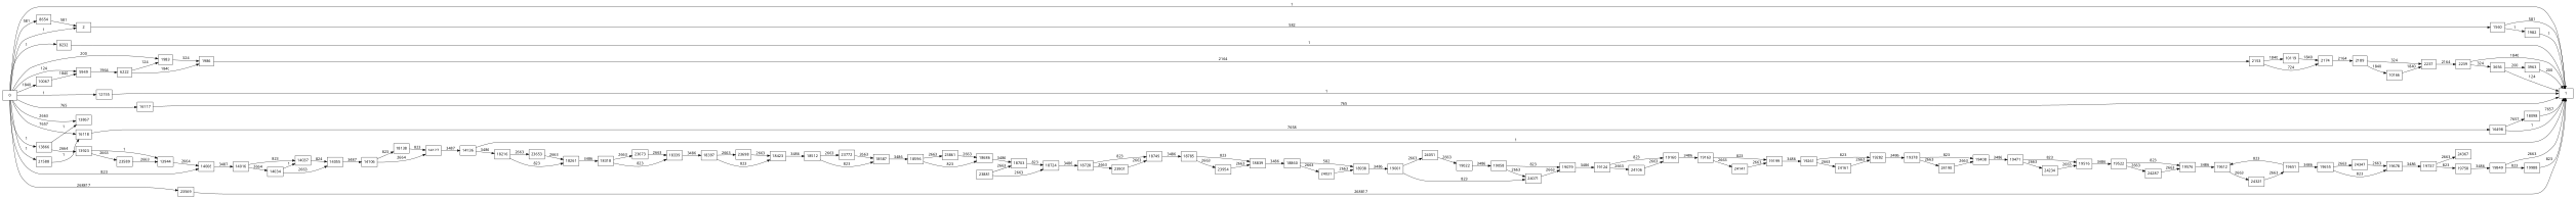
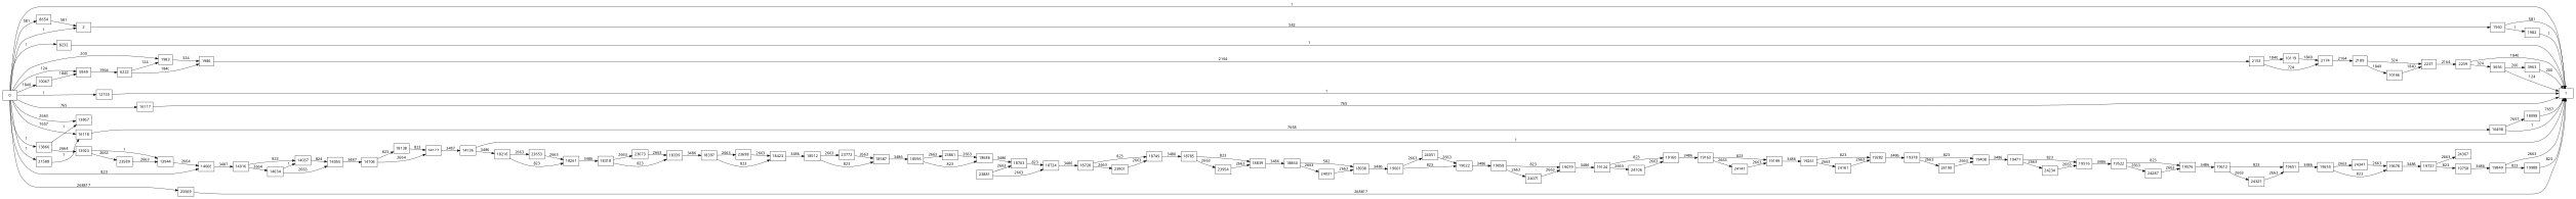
  digraph {
    fontname="Noto Sans"
    rankdir=LR
    node [fontname="Noto Sans" shape=rectangle]
    edge [fontname="Noto Sans"]
    2
    1560
    1
    1982
    1983
    1986
    2153
    2174
    10119
    2189
    2237
    10166
    2239
    3656
    3963
    5949
    6222
    8232
    8654
    10067
    12155
    13866
    13867
    13923
    13944
    23589
    14006
    14016
    14034
    14037
    14055
    14106
    14127
    18138
    14136
    18216
    18261
    23653
    18318
    16117
    16118
    16498
    18098
    18339
    23673
    18397
    18423
    23698
    18512
    18587
    23772
    18596
    18686
    23861
    18703
    18724
    18728
    23881
    18749
    23901
    18785
    18839
    23954
    18860
    18938
    24031
    19001
    19022
    24051
    19058
    19079
    24071
    19124
    19160
    24106
    19163
    19199
    24141
    19261
    19282
    24161
    19378
    19408
    24190
    19471
    19516
    24234
    19522
    19576
    24287
    19612
    19651
    24325
    19655
    19678
    24347
    19737
    19758
    24367
    19849
    19988
    21588
    23569
    0
    2 -> 1560 [label=582]
    1560 -> 1 [label=581]
    1560 -> 1982 [label=1]
    1982 -> 1 [label=1]
    1983 -> 1986 [label=324]
    1986 -> 2153 [label=2164]
    2153 -> 2174 [label=724]
    2153 -> 10119 [label=1840]
    2174 -> 2189 [label=2164]
    10119 -> 2174 [label=1840]
    2189 -> 2237 [label=324]
    2189 -> 10166 [label=1840]
    2237 -> 2239 [label=2164]
    10166 -> 2237 [label=1840]
    2239 -> 1 [label=1840]
    2239 -> 3656 [label=324]
    3656 -> 1 [label=124]
    3656 -> 3963 [label=200]
    3963 -> 1 [label=200]
    5949 -> 6222 [label=1964]
    6222 -> 1983 [label=124]
    6222 -> 1986 [label=1840]
    8232 -> 1 [label=1]
    8654 -> 2 [label=581]
    10067 -> 5949 [label=1840]
    12155 -> 1 [label=1]
    13866 -> 13867 [label=1]
    13866 -> 13923 [label=2664]
    13923 -> 13944 [label=1]
    13923 -> 23589 [label=2663]
    13944 -> 14006 [label=2664]
    23589 -> 13944 [label=2663]
    14006 -> 14016 [label=3487]
    14016 -> 14034 [label=2664]
    14016 -> 14037 [label=823]
    14034 -> 14037 [label=1]
    14034 -> 14055 [label=2663]
    14037 -> 14055 [label=824]
    14055 -> 14106 [label=3487]
    14106 -> 14127 [label=2664]
    14106 -> 18138 [label=823]
    14127 -> 14136 [label=3487]
    18138 -> 14127 [label=823]
    14136 -> 1 [label=1]
    14136 -> 18216 [label=3486]
    18216 -> 18261 [label=823]
    18216 -> 23653 [label=2663]
    18261 -> 18318 [label=3486]
    23653 -> 18261 [label=2663]
    18318 -> 18339 [label=823]
    18318 -> 23673 [label=2663]
    16117 -> 1 [label=765]
    16118 -> 16498 [label=7658]
    16498 -> 1 [label=1]
    16498 -> 18098 [label=7657]
    18098 -> 1 [label=7657]
    18339 -> 18397 [label=3486]
    23673 -> 18339 [label=2663]
    18397 -> 18423 [label=823]
    18397 -> 23698 [label=2663]
    18423 -> 18512 [label=3486]
    23698 -> 18423 [label=2663]
    18512 -> 18587 [label=823]
    18512 -> 23772 [label=2663]
    18587 -> 18596 [label=3486]
    23772 -> 18587 [label=2663]
    18596 -> 18686 [label=823]
    18596 -> 23861 [label=2663]
    18686 -> 18703 [label=3486]
    23861 -> 18686 [label=2663]
    18703 -> 18724 [label=823]
    18724 -> 18728 [label=3486]
    18728 -> 18749 [label=823]
    18728 -> 23901 [label=2663]
    23881 -> 18703 [label=2663]
    23881 -> 18724 [label=2663]
    18749 -> 18785 [label=3486]
    23901 -> 18749 [label=2663]
    18785 -> 18839 [label=823]
    18785 -> 23954 [label=2663]
    18839 -> 18860 [label=3486]
    23954 -> 18839 [label=2663]
    18860 -> 18938 [label=582]
    18860 -> 24031 [label=2663]
    18938 -> 19001 [label=3486]
    24031 -> 18938 [label=2663]
-   19001 -> 24071 [label=823]
+   19001 -> 19022 [label=823]
    19001 -> 24051 [label=2663]
    19022 -> 19058 [label=3486]
    24051 -> 19022 [label=2663]
    19058 -> 19079 [label=823]
    19058 -> 24071 [label=2663]
    19079 -> 19124 [label=3486]
    24071 -> 19079 [label=2663]
    19124 -> 19160 [label=823]
    19124 -> 24106 [label=2663]
    19160 -> 19163 [label=3486]
    24106 -> 19160 [label=2663]
    19163 -> 19199 [label=823]
    19163 -> 24141 [label=2663]
    19199 -> 19261 [label=3486]
    24141 -> 19199 [label=2663]
    19261 -> 19282 [label=823]
    19261 -> 24161 [label=2663]
    19282 -> 19378 [label=3486]
    24161 -> 19282 [label=2663]
    19378 -> 19408 [label=823]
    19378 -> 24190 [label=2663]
    19408 -> 19471 [label=3486]
    24190 -> 19408 [label=2663]
    19471 -> 19516 [label=823]
    19471 -> 24234 [label=2663]
    19516 -> 19522 [label=3486]
    24234 -> 19516 [label=2663]
    19522 -> 19576 [label=823]
    19522 -> 24287 [label=2663]
    19576 -> 19612 [label=3486]
    24287 -> 19576 [label=2663]
-   19651 -> 19612 [label=823]
+   19612 -> 19651 [label=823]
    19612 -> 24325 [label=2663]
    19651 -> 19655 [label=3486]
    24325 -> 19651 [label=2663]
    19655 -> 19678 [label=823]
    19655 -> 24347 [label=2663]
    19678 -> 19737 [label=3486]
    24347 -> 19678 [label=2663]
    19737 -> 19758 [label=823]
    19737 -> 24367 [label=2663]
    19758 -> 19849 [label=3486]
    19849 -> 1 [label=2663]
    19849 -> 19988 [label=823]
    19988 -> 1 [label=823]
    21588 -> 16118 [label=1]
    23569 -> 1 [label=268817]
    0 -> 2 [label=1]
    0 -> 1 [label=1]
    0 -> 1983 [label=200]
    0 -> 5949 [label=124]
    0 -> 8232 [label=1]
    0 -> 8654 [label=581]
    0 -> 10067 [label=1840]
    0 -> 12155 [label=1]
    0 -> 13866 [label=1]
    0 -> 13867 [label=2663]
    0 -> 14006 [label=823]
    0 -> 16117 [label=765]
    0 -> 16118 [label=7657]
    0 -> 21588 [label=1]
    0 -> 23569 [label=268817]
  }
